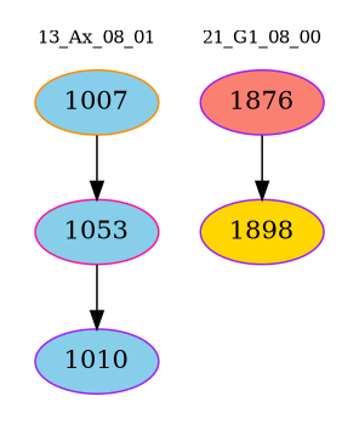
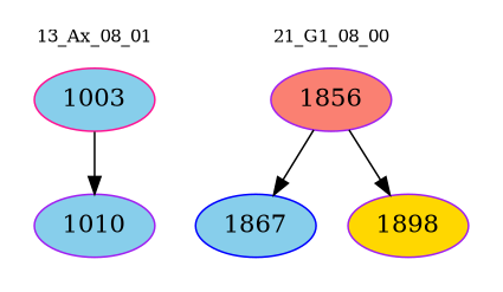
  digraph {
    node [color=purple fillcolor=skyblue style=filled]
    edge [color=black]
-   n1 [color=darkorange label=1007]
-   n2 [color=deeppink label=1053]
+   n2 [color=deeppink label=1003]
    n3 [label=1010]
-   n4 [fillcolor=salmon label=1876]
+   n4 [fillcolor=salmon label=1856]
+   n5 [color=blue label=1867]
    n6 [fillcolor=gold label=1898]
    subgraph cluster_1 {
      color=white
      fontsize=10
      label="13_Ax_08_01"
-     n1
      n2
      n3
    }
    subgraph cluster_2 {
      color=white
      fontsize=10
      label="21_G1_08_00"
      n4
+     n5
      n6
    }
-   n1 -> n2
    n2 -> n3
+   n4 -> n5
    n4 -> n6
  }
